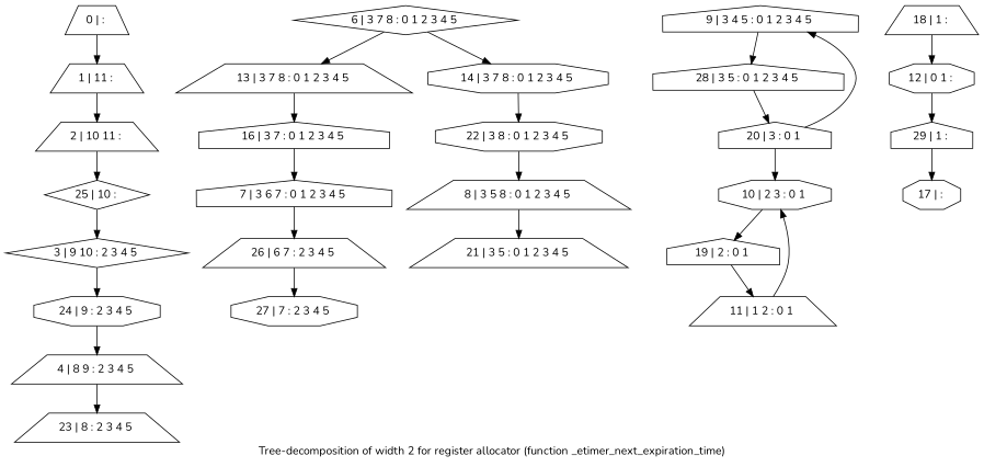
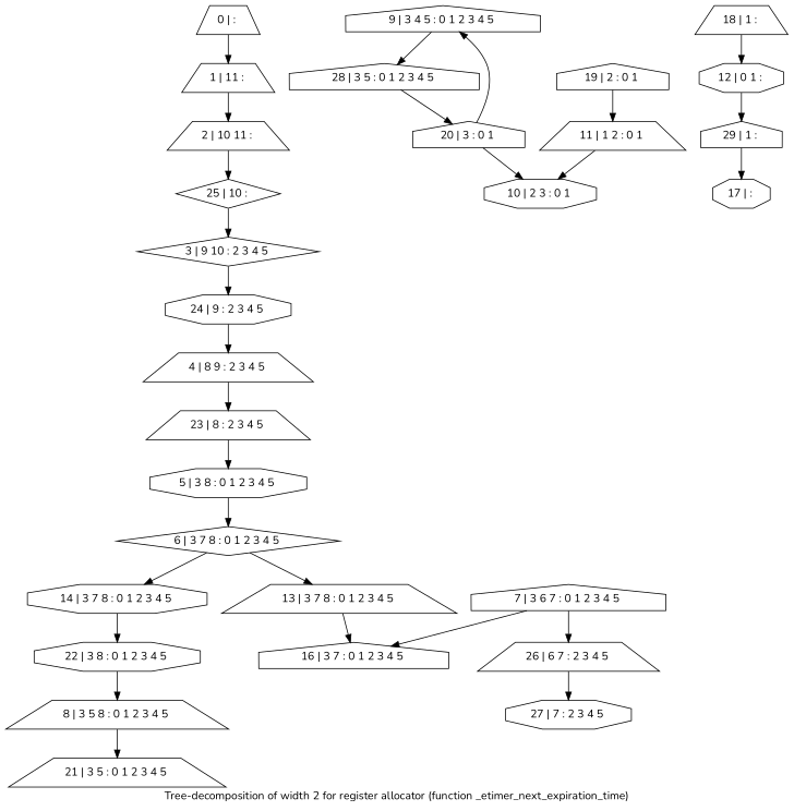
  digraph {
    fontname=Nunito
    label="Tree-decomposition of width 2 for register allocator (function _etimer_next_expiration_time)"
    node [fontname=Nunito shape=trapezium]
    edge [fontname=Nunito]
    n1 [label="0 | : "]
    n2 [label="1 | 11 : "]
    n3 [label="2 | 10 11 : "]
    n4 [label="25 | 10 : " shape=diamond]
    n5 [label="3 | 9 10 : 2 3 4 5 " shape=diamond]
    n6 [label="24 | 9 : 2 3 4 5 " shape=octagon]
    n7 [label="4 | 8 9 : 2 3 4 5 "]
    n8 [label="23 | 8 : 2 3 4 5 "]
+   n9 [label="5 | 3 8 : 0 1 2 3 4 5 " shape=octagon]
    n10 [label="6 | 3 7 8 : 0 1 2 3 4 5 " shape=diamond]
    n11 [label="13 | 3 7 8 : 0 1 2 3 4 5 "]
    n12 [label="14 | 3 7 8 : 0 1 2 3 4 5 " shape=octagon]
    n13 [label="16 | 3 7 : 0 1 2 3 4 5 " shape=house]
    n14 [label="22 | 3 8 : 0 1 2 3 4 5 " shape=octagon]
    n15 [label="7 | 3 6 7 : 0 1 2 3 4 5 " shape=house]
    n16 [label="26 | 6 7 : 2 3 4 5 "]
    n17 [label="27 | 7 : 2 3 4 5 " shape=octagon]
    n18 [label="8 | 3 5 8 : 0 1 2 3 4 5 "]
    n19 [label="21 | 3 5 : 0 1 2 3 4 5 "]
    n20 [label="9 | 3 4 5 : 0 1 2 3 4 5 " shape=house]
    n21 [label="28 | 3 5 : 0 1 2 3 4 5 " shape=house]
    n22 [label="20 | 3 : 0 1 " shape=house]
    n23 [label="10 | 2 3 : 0 1 " shape=octagon]
    n24 [label="19 | 2 : 0 1 " shape=house]
    n25 [label="11 | 1 2 : 0 1 "]
    n26 [label="18 | 1 : "]
    n27 [label="12 | 0 1 : " shape=octagon]
    n28 [label="29 | 1 : " shape=house]
    n29 [label="17 | : " shape=octagon]
    n1 -> n2
    n2 -> n3
    n3 -> n4
    n4 -> n5
    n5 -> n6
    n6 -> n7
    n7 -> n8
+   n8 -> n9
+   n9 -> n10
    n10 -> n11
    n10 -> n12
    n11 -> n13
    n12 -> n14
-   n13 -> n15
+   n15 -> n13
    n14 -> n18
    n15 -> n16
    n16 -> n17
    n18 -> n19
    n20 -> n21
    n21 -> n22
    n22 -> n20
    n22 -> n23
-   n23 -> n24
    n24 -> n25
    n25 -> n23
    n26 -> n27
    n27 -> n28
    n28 -> n29
  }
